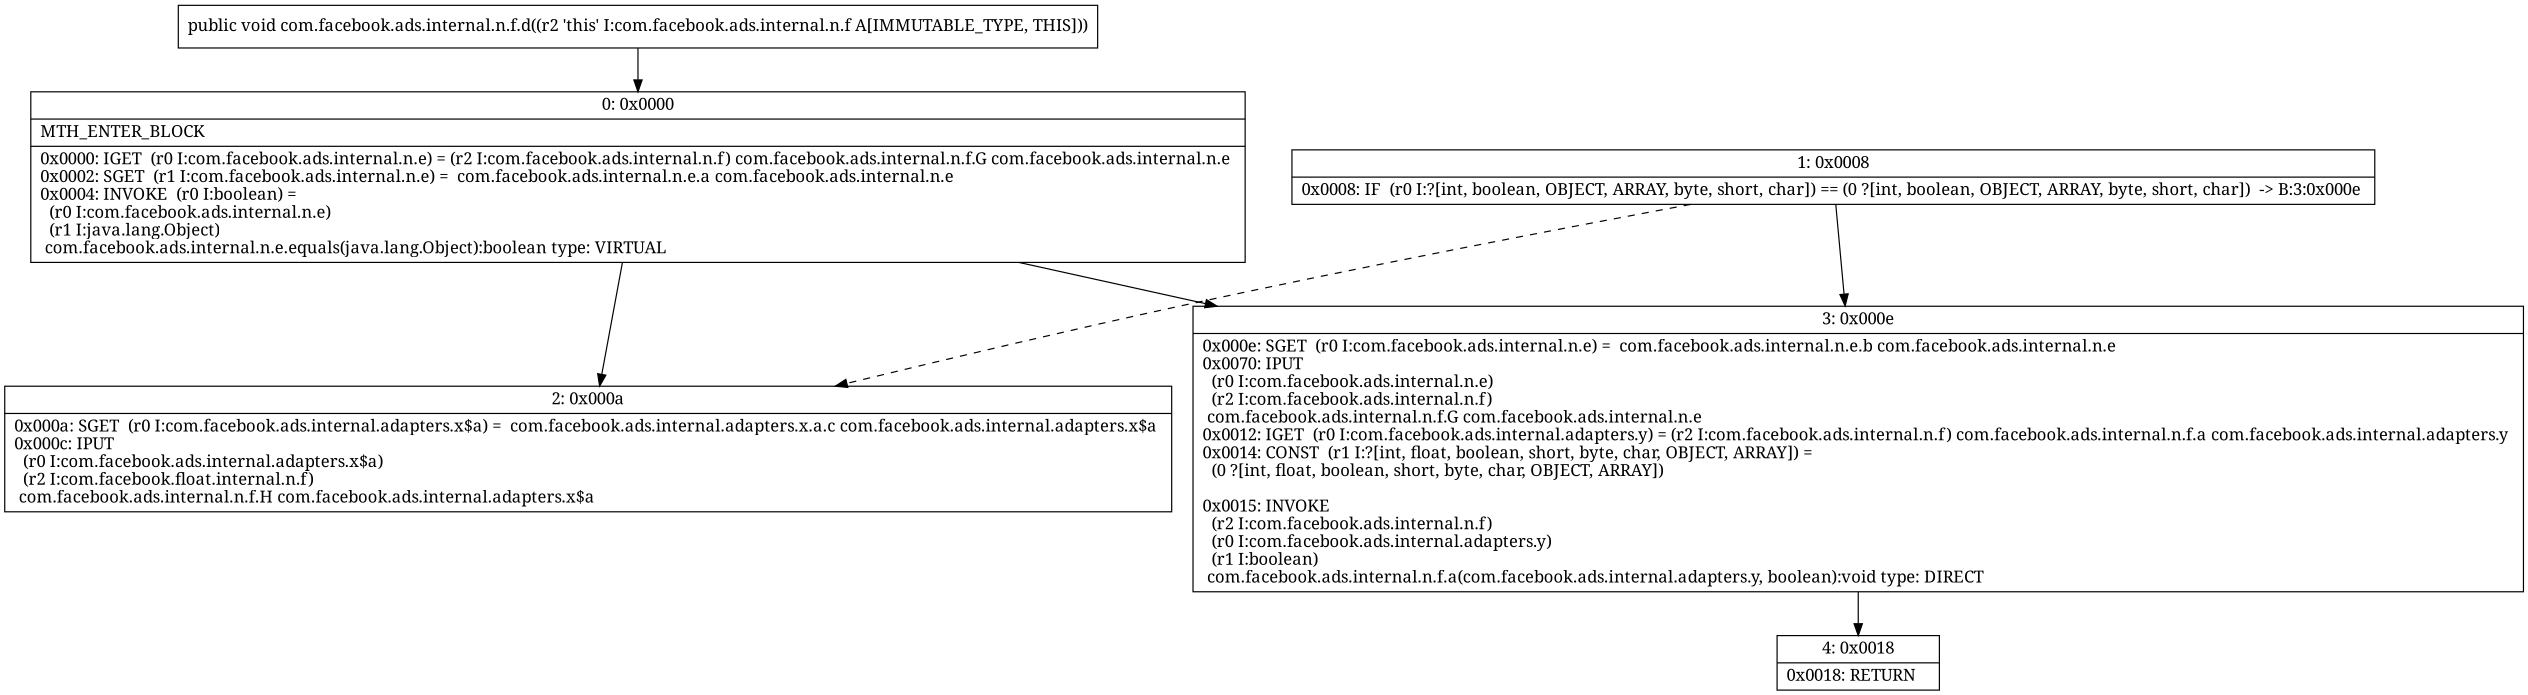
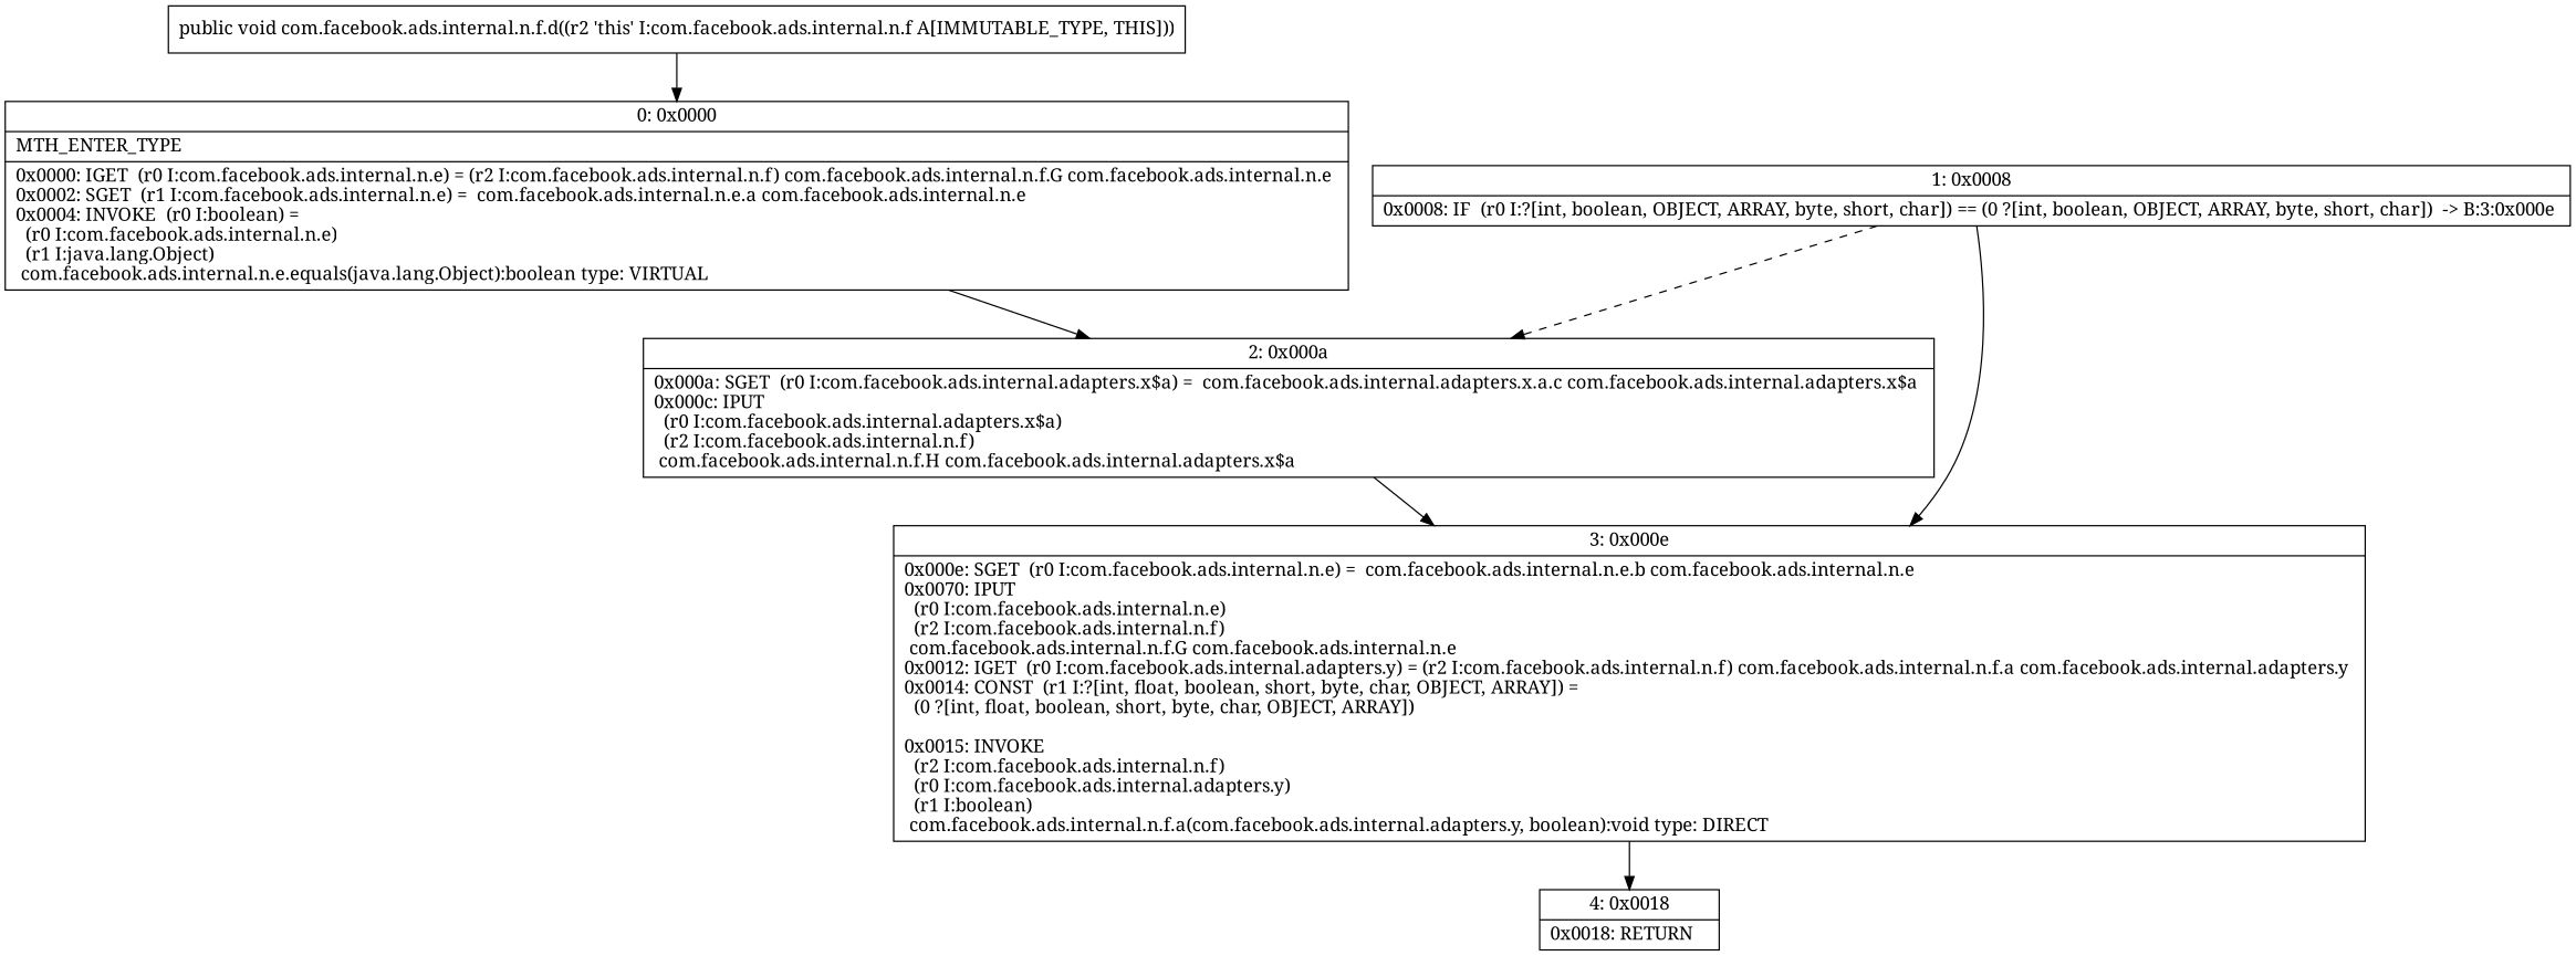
  digraph {
    fontname="Noto Serif"
    node [fontname="Noto Serif" shape=record]
    edge [fontname="Noto Serif"]
-   n1 [label="{0\:\ 0x0000|MTH_ENTER_BLOCK\l|0x0000: IGET  (r0 I:com.facebook.ads.internal.n.e) = (r2 I:com.facebook.ads.internal.n.f) com.facebook.ads.internal.n.f.G com.facebook.ads.internal.n.e \l0x0002: SGET  (r1 I:com.facebook.ads.internal.n.e) =  com.facebook.ads.internal.n.e.a com.facebook.ads.internal.n.e \l0x0004: INVOKE  (r0 I:boolean) = \l  (r0 I:com.facebook.ads.internal.n.e)\l  (r1 I:java.lang.Object)\l com.facebook.ads.internal.n.e.equals(java.lang.Object):boolean type: VIRTUAL \l}"]
-   n2 [label="{2\:\ 0x000a|0x000a: SGET  (r0 I:com.facebook.ads.internal.adapters.x$a) =  com.facebook.ads.internal.adapters.x.a.c com.facebook.ads.internal.adapters.x$a \l0x000c: IPUT  \l  (r0 I:com.facebook.ads.internal.adapters.x$a)\l  (r2 I:com.facebook.float.internal.n.f)\l com.facebook.ads.internal.n.f.H com.facebook.ads.internal.adapters.x$a \l}"]
+   n1 [label="{0\:\ 0x0000|MTH_ENTER_TYPE\l|0x0000: IGET  (r0 I:com.facebook.ads.internal.n.e) = (r2 I:com.facebook.ads.internal.n.f) com.facebook.ads.internal.n.f.G com.facebook.ads.internal.n.e \l0x0002: SGET  (r1 I:com.facebook.ads.internal.n.e) =  com.facebook.ads.internal.n.e.a com.facebook.ads.internal.n.e \l0x0004: INVOKE  (r0 I:boolean) = \l  (r0 I:com.facebook.ads.internal.n.e)\l  (r1 I:java.lang.Object)\l com.facebook.ads.internal.n.e.equals(java.lang.Object):boolean type: VIRTUAL \l}"]
+   n2 [label="{2\:\ 0x000a|0x000a: SGET  (r0 I:com.facebook.ads.internal.adapters.x$a) =  com.facebook.ads.internal.adapters.x.a.c com.facebook.ads.internal.adapters.x$a \l0x000c: IPUT  \l  (r0 I:com.facebook.ads.internal.adapters.x$a)\l  (r2 I:com.facebook.ads.internal.n.f)\l com.facebook.ads.internal.n.f.H com.facebook.ads.internal.adapters.x$a \l}"]
    n3 [label="{1\:\ 0x0008|0x0008: IF  (r0 I:?[int, boolean, OBJECT, ARRAY, byte, short, char]) == (0 ?[int, boolean, OBJECT, ARRAY, byte, short, char])  \-\> B:3:0x000e \l}"]
    n4 [label="{3\:\ 0x000e|0x000e: SGET  (r0 I:com.facebook.ads.internal.n.e) =  com.facebook.ads.internal.n.e.b com.facebook.ads.internal.n.e \l0x0070: IPUT  \l  (r0 I:com.facebook.ads.internal.n.e)\l  (r2 I:com.facebook.ads.internal.n.f)\l com.facebook.ads.internal.n.f.G com.facebook.ads.internal.n.e \l0x0012: IGET  (r0 I:com.facebook.ads.internal.adapters.y) = (r2 I:com.facebook.ads.internal.n.f) com.facebook.ads.internal.n.f.a com.facebook.ads.internal.adapters.y \l0x0014: CONST  (r1 I:?[int, float, boolean, short, byte, char, OBJECT, ARRAY]) = \l  (0 ?[int, float, boolean, short, byte, char, OBJECT, ARRAY])\l \l0x0015: INVOKE  \l  (r2 I:com.facebook.ads.internal.n.f)\l  (r0 I:com.facebook.ads.internal.adapters.y)\l  (r1 I:boolean)\l com.facebook.ads.internal.n.f.a(com.facebook.ads.internal.adapters.y, boolean):void type: DIRECT \l}"]
    n5 [label="{4\:\ 0x0018|0x0018: RETURN   \l}"]
    n6 [label="{public void com.facebook.ads.internal.n.f.d((r2 'this' I:com.facebook.ads.internal.n.f A[IMMUTABLE_TYPE, THIS])) }"]
    n1 -> n2
-   n1 -> n4
+   n2 -> n4
    n3 -> n2 [style=dashed]
    n3 -> n4
    n4 -> n5
    n6 -> n1
  }
